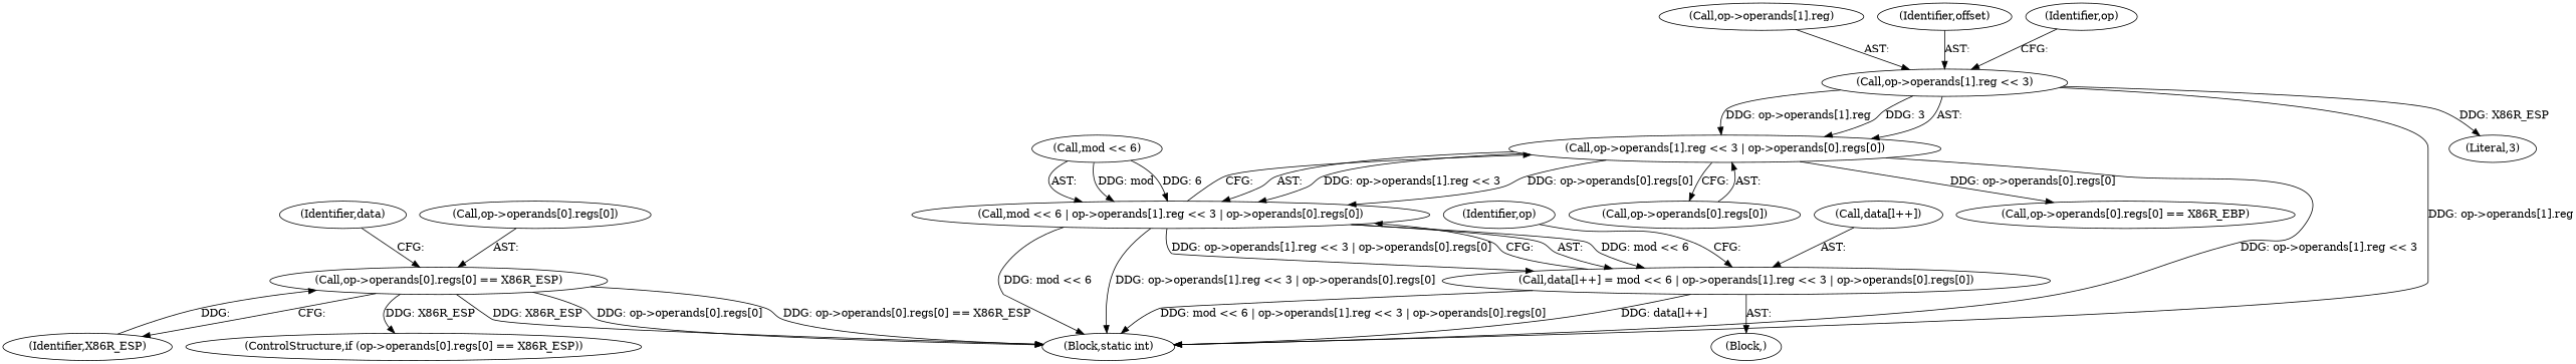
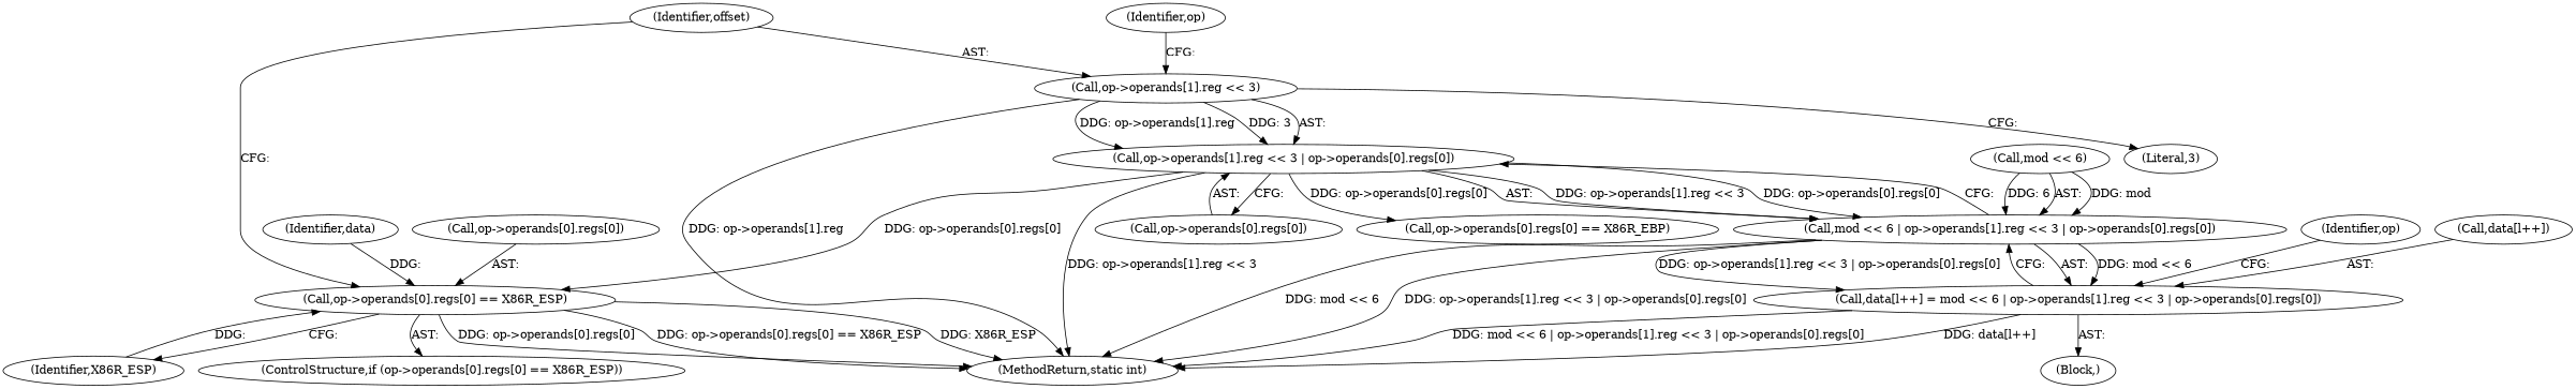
  digraph {
    n1 [label="(Call,op->operands[1].reg << 3)"]
    n2 [label="(Call,op->operands[1].reg << 3 | op->operands[0].regs[0])"]
-   n3 [label="(Block,static int)"]
+   n3 [label="(MethodReturn,static int)"]
    n4 [label="(Literal,3)"]
    n5 [label="(Call,mod << 6 | op->operands[1].reg << 3 | op->operands[0].regs[0])"]
    n6 [label="(Call,op->operands[0].regs[0] == X86R_ESP)"]
    n7 [label="(Call,op->operands[0].regs[0])"]
    n8 [label="(Call,op->operands[0].regs[0] == X86R_EBP)"]
    n9 [label="(Call,data[l++] = mod << 6 | op->operands[1].reg << 3 | op->operands[0].regs[0])"]
    n10 [label="(Identifier,X86R_ESP)"]
    n11 [label="(ControlStructure,if (op->operands[0].regs[0] == X86R_ESP))"]
    n12 [label="(Block,)"]
    n13 [label="(Call,mod << 6)"]
    n14 [label="(Identifier,data)"]
    n15 [label="(Identifier,op)"]
    n16 [label="(Call,op->operands[0].regs[0])"]
-   n17 [label="(Call,op->operands[1].reg)"]
    n18 [label="(Call,data[l++])"]
    n19 [label="(Identifier,offset)"]
    n20 [label="(Identifier,op)"]
    n1 -> n2 [label="AST: "]
    n1 -> n2 [label="DDG: op->operands[1].reg"]
    n1 -> n2 [label="DDG: 3"]
    n1 -> n3 [label="DDG: op->operands[1].reg"]
-   n1 -> n4 [label="DDG: X86R_ESP"]
+   n1 -> n4 [label="CFG: "]
    n2 -> n3 [label="DDG: op->operands[1].reg << 3"]
    n2 -> n5 [label="AST: "]
    n2 -> n5 [label="DDG: op->operands[1].reg << 3"]
    n2 -> n5 [label="DDG: op->operands[0].regs[0]"]
+   n2 -> n6 [label="DDG: op->operands[0].regs[0]"]
    n2 -> n7 [label="CFG: "]
    n2 -> n8 [label="DDG: op->operands[0].regs[0]"]
    n5 -> n2 [label="CFG: "]
    n5 -> n3 [label="DDG: mod << 6"]
    n5 -> n3 [label="DDG: op->operands[1].reg << 3 | op->operands[0].regs[0]"]
    n5 -> n9 [label="AST: "]
    n5 -> n9 [label="DDG: mod << 6"]
    n5 -> n9 [label="DDG: op->operands[1].reg << 3 | op->operands[0].regs[0]"]
    n6 -> n3 [label="DDG: op->operands[0].regs[0] == X86R_ESP"]
    n6 -> n3 [label="DDG: X86R_ESP"]
    n6 -> n3 [label="DDG: op->operands[0].regs[0]"]
    n6 -> n10 [label="CFG: "]
-   n6 -> n11 [label="DDG: X86R_ESP"]
+   n6 -> n11 [label="AST: "]
    n7 -> n2 [label="AST: "]
    n9 -> n3 [label="DDG: data[l++]"]
    n9 -> n3 [label="DDG: mod << 6 | op->operands[1].reg << 3 | op->operands[0].regs[0]"]
    n9 -> n5 [label="CFG: "]
    n9 -> n12 [label="AST: "]
    n10 -> n6 [label="DDG: "]
    n13 -> n5 [label="AST: "]
    n13 -> n5 [label="DDG: mod"]
    n13 -> n5 [label="DDG: 6"]
-   n14 -> n6 [label="CFG: "]
+   n14 -> n6 [label="DDG: "]
    n15 -> n9 [label="CFG: "]
    n16 -> n6 [label="AST: "]
-   n17 -> n1 [label="AST: "]
    n18 -> n9 [label="AST: "]
    n19 -> n1 [label="AST: "]
+   n19 -> n6 [label="CFG: "]
    n20 -> n1 [label="CFG: "]
  }
